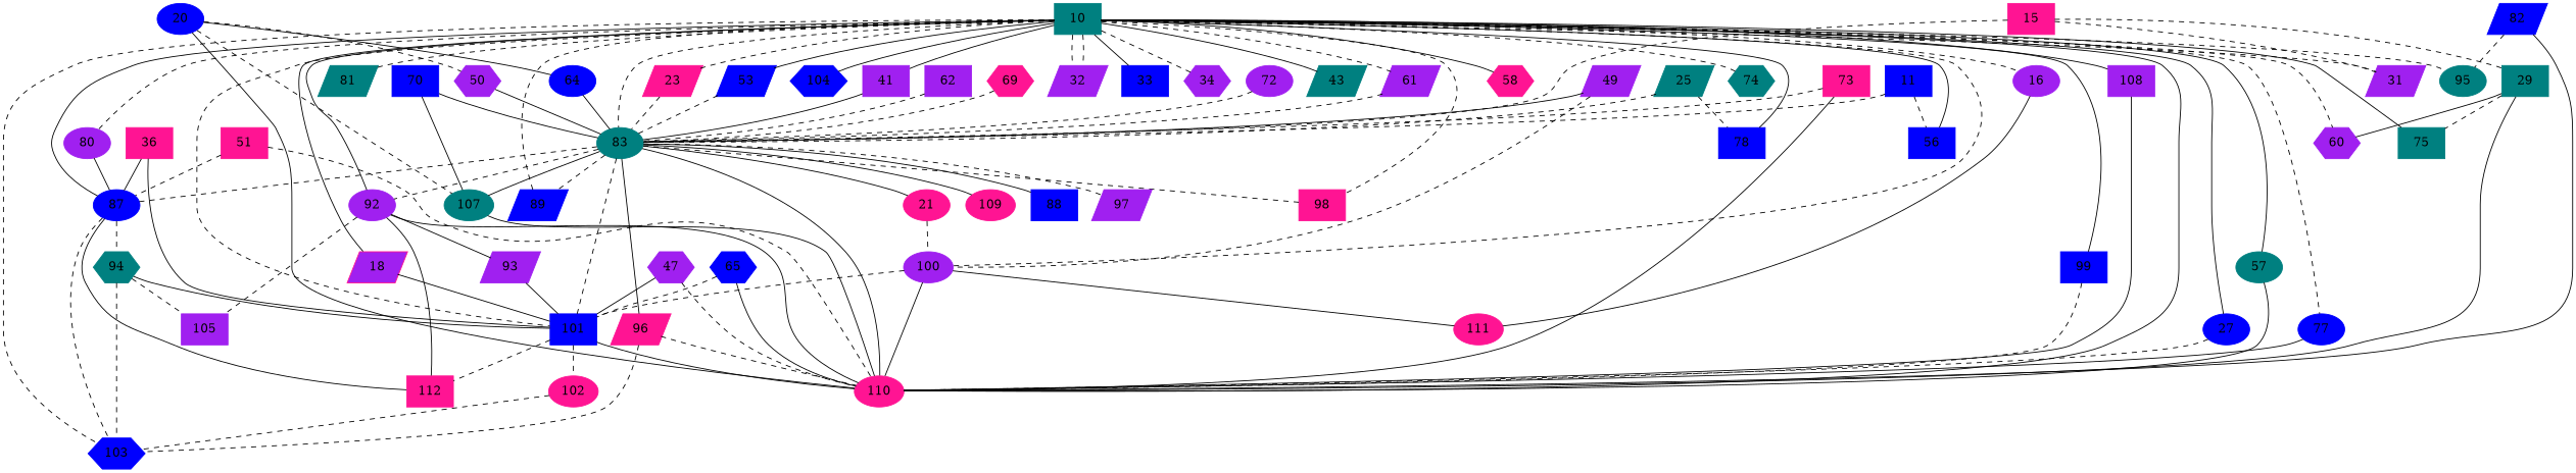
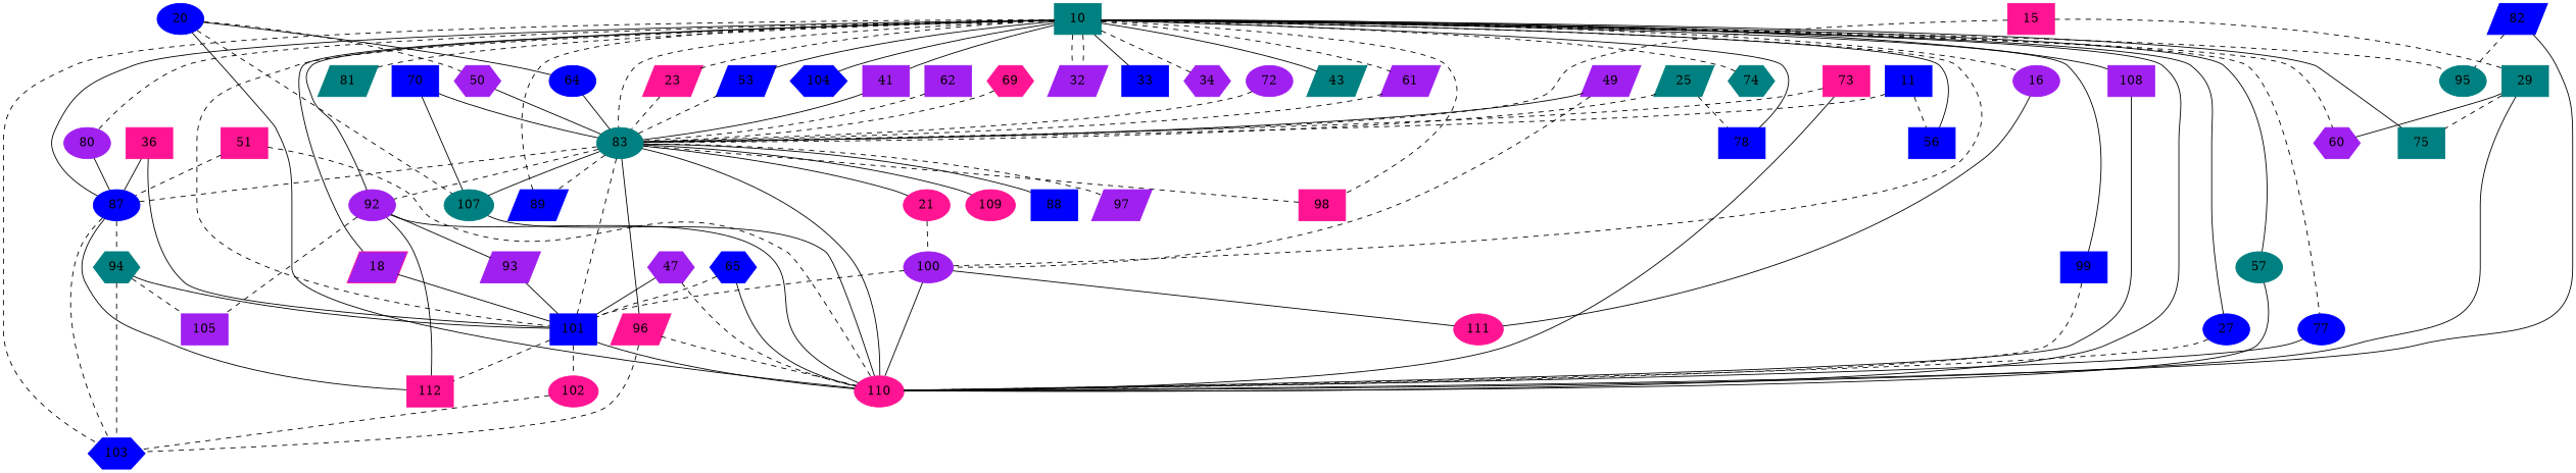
  graph {
    fontname="DejaVu Serif"
    node [color=purple fontname="DejaVu Serif" shape=box style=filled]
    edge [fontname="DejaVu Serif" style=dashed]
    10 [color=teal super="+3+6"]
    16 [shape=ellipse]
    18 [color=deeppink fillcolor=purple shape=parallelogram]
    23 [color=deeppink shape=parallelogram]
    27 [color=blue shape=ellipse]
-   31 [shape=parallelogram]
    32 [shape=parallelogram]
    33 [color=blue]
    34 [shape=hexagon]
    41
    43 [color=teal shape=parallelogram]
    53 [color=blue shape=parallelogram]
    56 [color=blue]
    57 [color=teal shape=ellipse]
-   58 [color=deeppink shape=hexagon]
    60 [shape=hexagon]
    61 [shape=parallelogram]
    74 [color=teal shape=hexagon super="+35"]
    75 [color=teal]
    77 [color=blue shape=ellipse]
    78 [color=blue]
    80 [shape=ellipse]
    81 [color=teal shape=parallelogram]
    83 [color=teal shape=ellipse super="+59+45+17+67+9"]
    87 [color=blue shape=ellipse super="+54+55"]
    89 [color=blue shape=parallelogram super="+39"]
    92 [shape=ellipse super="+42+86"]
    95 [color=teal shape=ellipse]
    98 [color=deeppink]
    99 [color=blue]
    100 [shape=ellipse super="+21+79"]
    101 [color=blue super="+30+68+37+7"]
    103 [color=blue shape=hexagon super="+46"]
    104 [color=blue shape=hexagon super="+38"]
    108 [super="+106"]
    110 [color=deeppink shape=ellipse super="+84+63+4"]
    111 [color=deeppink shape=ellipse]
    107 [color=teal shape=ellipse super="+85+76"]
    88 [color=blue]
    n40 [color=deeppink label=21 shape=ellipse]
    96 [color=deeppink shape=parallelogram]
    97 [shape=parallelogram]
    109 [color=deeppink shape=ellipse]
    94 [color=teal shape=hexagon super="+19+48"]
    112 [color=deeppink super="+90"]
    93 [shape=parallelogram]
    105
    102 [color=deeppink shape=ellipse super="+71"]
    11 [color=blue]
    15 [color=deeppink]
    29 [color=teal]
    20 [color=blue shape=ellipse super="+12"]
    50 [shape=hexagon]
    64 [color=blue shape=ellipse]
    25 [color=teal shape=parallelogram]
    36 [color=deeppink]
    47 [shape=hexagon]
    49 [shape=parallelogram]
    51 [color=deeppink]
    62
    65 [color=blue shape=hexagon]
    69 [color=deeppink shape=hexagon]
    70 [color=blue super="+44"]
    72 [shape=ellipse]
    73 [color=deeppink]
    82 [color=blue shape=parallelogram]
    10 -- 16 [weight=2]
    10 -- 18 [style=solid]
    10 -- 23
    10 -- 27 [style=solid]
-   10 -- 31
    10 -- 32
    10 -- 32
    10 -- 33 [style=solid weight=2]
    10 -- 34
    10 -- 41 [style=solid]
    10 -- 43 [style=solid weight=2]
    10 -- 53 [style=solid]
    10 -- 56 [style=solid]
    10 -- 57 [style=solid]
-   10 -- 58 [style=solid]
    10 -- 60
    10 -- 61
    10 -- 74 [weight=3]
    10 -- 75 [style=solid]
    10 -- 77
    10 -- 78 [style=solid]
    10 -- 80
    10 -- 81 [weight=2]
    10 -- 83 [weight=11]
    10 -- 87 [style=solid]
    10 -- 89 [weight=2]
    10 -- 92 [style=solid]
    10 -- 95
    10 -- 98
    10 -- 99 [style=solid]
    10 -- 100
    10 -- 101 [weight=9]
    10 -- 103
    10 -- 104 [style=solid weight=2]
    10 -- 108 [style=solid weight=2]
    10 -- 110 [style=solid weight=7]
    16 -- 111 [style=solid]
    18 -- 101 [style=solid]
    23 -- 83
    27 -- 110
    41 -- 83 [style=solid]
    53 -- 83
    57 -- 110 [style=solid]
    61 -- 83
    77 -- 110 [style=solid]
    80 -- 87 [style=solid]
    83 -- 87 [weight=6]
    83 -- 89
    83 -- 92
    83 -- 98
    83 -- 101 [weight=10]
    83 -- 110 [style=solid weight=9]
    83 -- 107 [style=solid]
    83 -- 88 [style=solid weight=2]
    83 -- n40 [style=solid]
    83 -- 96 [style=solid]
    83 -- 97
    83 -- 109 [style=solid weight=2]
    87 -- 103
    87 -- 94
    87 -- 112 [style=solid]
    92 -- 110 [style=solid weight=3]
    92 -- 112 [style=solid]
    92 -- 93 [style=solid]
    92 -- 105
    99 -- 110
    100 -- 101 [weight=2]
    100 -- 110 [style=solid weight=2]
    100 -- 111 [style=solid]
    101 -- 110 [style=solid weight=4]
    101 -- 112
    101 -- 102 [weight=2]
    108 -- 110 [style=solid]
    107 -- 110 [style=solid]
    n40 -- 100
    96 -- 103
    96 -- 110
    94 -- 101 [style=solid weight=3]
    94 -- 103
    94 -- 105
    93 -- 101 [style=solid]
    102 -- 103
    11 -- 56
    11 -- 83 [weight=2]
-   15 -- 31
    15 -- 83 [weight=2]
    15 -- 29
    29 -- 60 [style=solid]
    29 -- 75
    29 -- 110 [style=solid]
    20 -- 110 [style=solid weight=3]
    20 -- 107
    20 -- 50
    20 -- 64 [style=solid]
    50 -- 83 [style=solid]
    64 -- 83 [style=solid]
    25 -- 78
    25 -- 83 [weight=2]
    36 -- 87 [style=solid]
    36 -- 101 [style=solid]
    47 -- 101 [style=solid]
    47 -- 110
    49 -- 83 [style=solid]
    49 -- 100
    51 -- 87
    51 -- 110
    62 -- 83
    65 -- 101
    65 -- 110 [style=solid]
    69 -- 83 [weight=2]
    70 -- 83 [style=solid weight=3]
    70 -- 107 [style=solid]
    72 -- 83
    73 -- 83
    73 -- 110 [style=solid]
    82 -- 95
    82 -- 110 [style=solid]
  }
